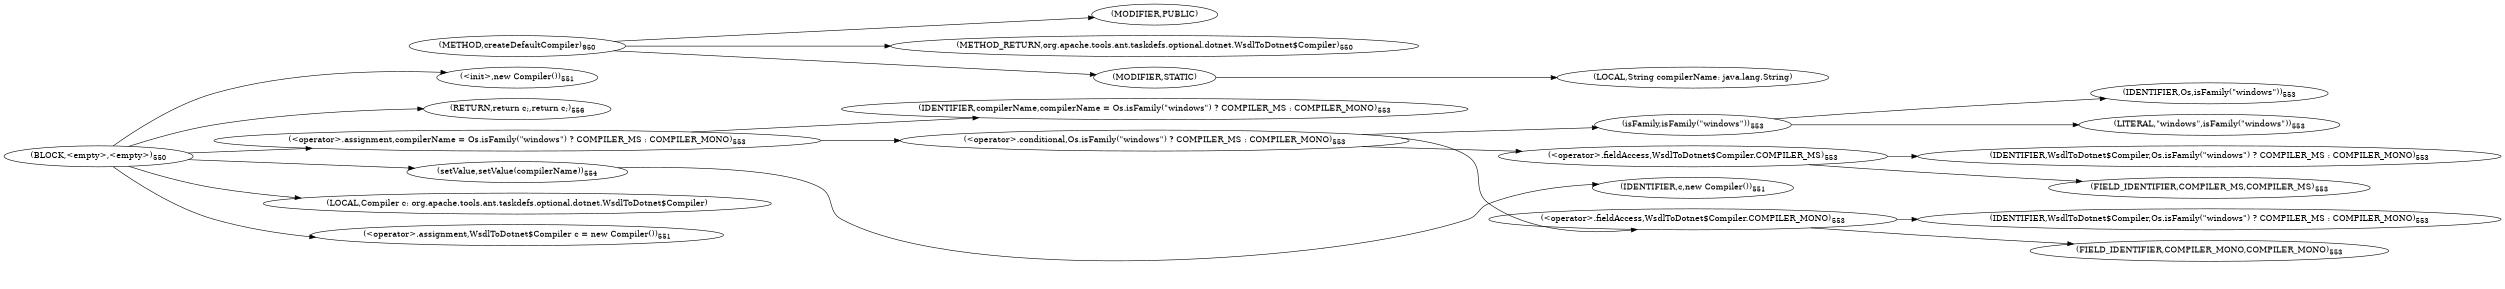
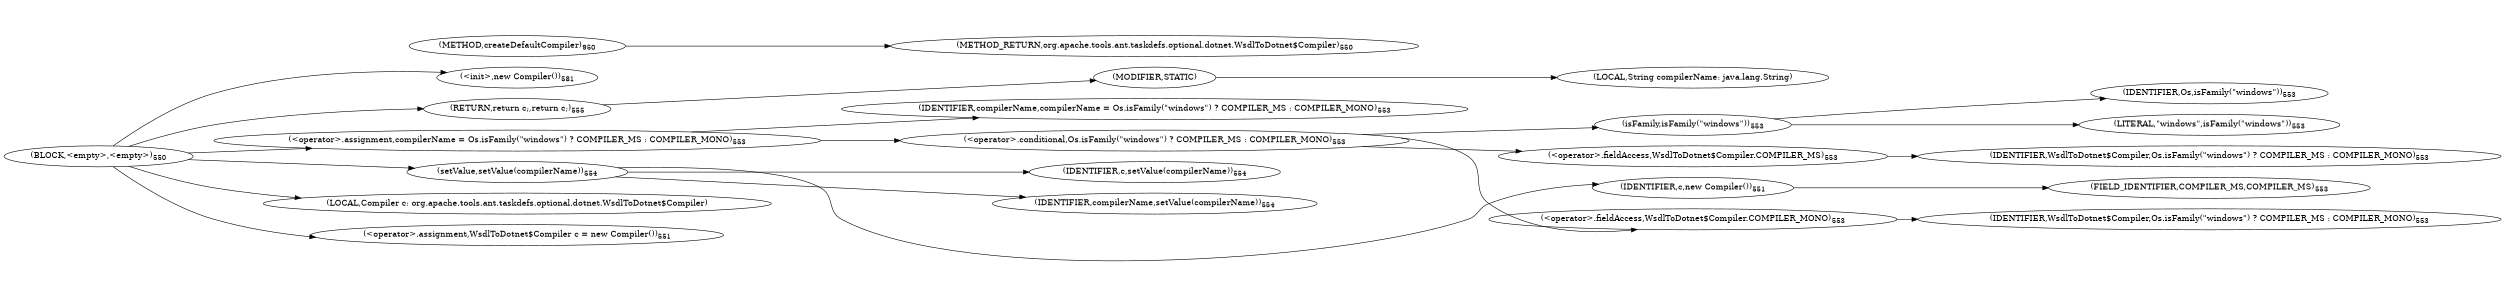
  digraph {
    rankdir=LR
    n1 [label=<(METHOD,createDefaultCompiler)<SUB>950</SUB>>]
-   n2 [label=<(MODIFIER,PUBLIC)>]
    n3 [label=<(MODIFIER,STATIC)>]
    n4 [label=<(METHOD_RETURN,org.apache.tools.ant.taskdefs.optional.dotnet.WsdlToDotnet$Compiler)<SUB>550</SUB>>]
    n5 [label=<(BLOCK,&lt;empty&gt;,&lt;empty&gt;)<SUB>550</SUB>>]
    n6 [label=<(LOCAL,Compiler c: org.apache.tools.ant.taskdefs.optional.dotnet.WsdlToDotnet$Compiler)>]
    n7 [label=<(&lt;operator&gt;.assignment,WsdlToDotnet$Compiler c = new Compiler())<SUB>551</SUB>>]
-   n8 [label=<(&lt;init&gt;,new Compiler())<SUB>551</SUB>>]
+   n8 [label=<(&lt;init&gt;,new Compiler())<SUB>581</SUB>>]
    n9 [label=<(&lt;operator&gt;.assignment,compilerName = Os.isFamily(&quot;windows&quot;) ? COMPILER_MS : COMPILER_MONO)<SUB>553</SUB>>]
    n10 [label=<(setValue,setValue(compilerName))<SUB>554</SUB>>]
-   n11 [label=<(RETURN,return c;,return c;)<SUB>556</SUB>>]
+   n11 [label=<(RETURN,return c;,return c;)<SUB>555</SUB>>]
    n12 [label=<(LOCAL,String compilerName: java.lang.String)>]
    n13 [label=<(IDENTIFIER,compilerName,compilerName = Os.isFamily(&quot;windows&quot;) ? COMPILER_MS : COMPILER_MONO)<SUB>553</SUB>>]
    n14 [label=<(&lt;operator&gt;.conditional,Os.isFamily(&quot;windows&quot;) ? COMPILER_MS : COMPILER_MONO)<SUB>553</SUB>>]
    n15 [label=<(IDENTIFIER,c,new Compiler())<SUB>551</SUB>>]
+   n16 [label=<(IDENTIFIER,c,setValue(compilerName))<SUB>554</SUB>>]
+   n17 [label=<(IDENTIFIER,compilerName,setValue(compilerName))<SUB>554</SUB>>]
    n18 [label=<(isFamily,isFamily(&quot;windows&quot;))<SUB>553</SUB>>]
    n19 [label=<(&lt;operator&gt;.fieldAccess,WsdlToDotnet$Compiler.COMPILER_MS)<SUB>553</SUB>>]
    n20 [label=<(&lt;operator&gt;.fieldAccess,WsdlToDotnet$Compiler.COMPILER_MONO)<SUB>553</SUB>>]
    n21 [label=<(IDENTIFIER,Os,isFamily(&quot;windows&quot;))<SUB>553</SUB>>]
    n22 [label=<(LITERAL,&quot;windows&quot;,isFamily(&quot;windows&quot;))<SUB>553</SUB>>]
    n23 [label=<(IDENTIFIER,WsdlToDotnet$Compiler,Os.isFamily(&quot;windows&quot;) ? COMPILER_MS : COMPILER_MONO)<SUB>553</SUB>>]
    n24 [label=<(FIELD_IDENTIFIER,COMPILER_MS,COMPILER_MS)<SUB>553</SUB>>]
    n25 [label=<(IDENTIFIER,WsdlToDotnet$Compiler,Os.isFamily(&quot;windows&quot;) ? COMPILER_MS : COMPILER_MONO)<SUB>553</SUB>>]
-   n26 [label=<(FIELD_IDENTIFIER,COMPILER_MONO,COMPILER_MONO)<SUB>553</SUB>>]
-   n1 -> n2
-   n1 -> n3
+   n11 -> n3
    n1 -> n4
    n3 -> n12
    n5 -> n6
    n5 -> n7
    n5 -> n8
    n5 -> n9
    n5 -> n10
    n5 -> n11
    n9 -> n13
    n9 -> n14
    n10 -> n15
+   n10 -> n16
+   n10 -> n17
    n14 -> n18
    n14 -> n19
    n14 -> n20
    n18 -> n21
    n18 -> n22
    n19 -> n23
-   n19 -> n24
+   n15 -> n24
    n20 -> n25
-   n20 -> n26
  }
